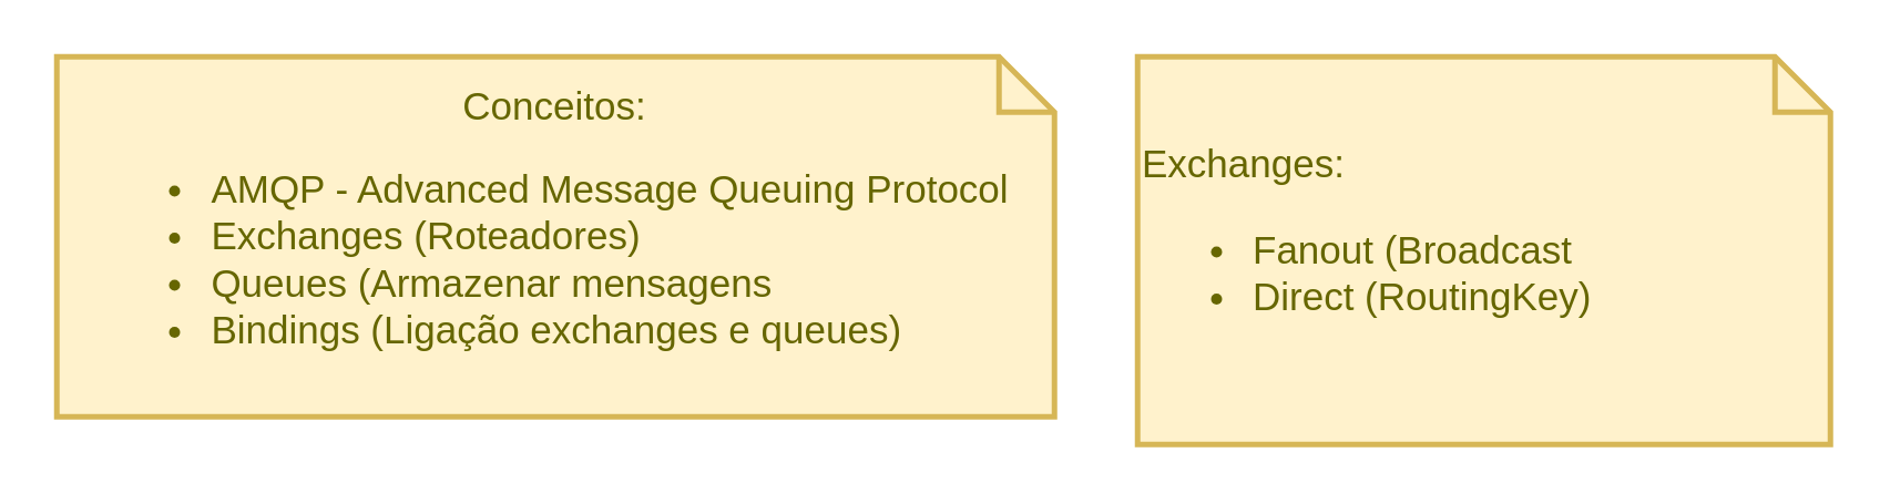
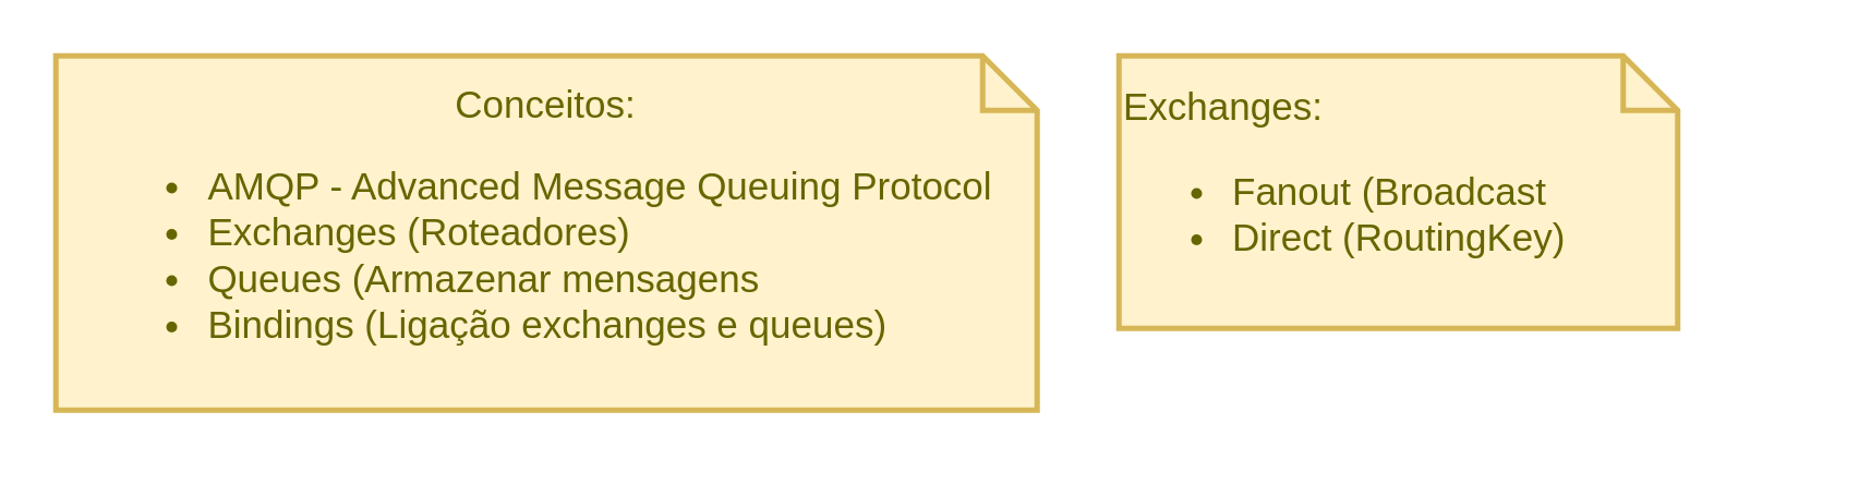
  <mxCell id="0" />
  <mxCell id="1" parent="0" />
  <mxCell id="2" value="Conceitos:&lt;br&gt;&lt;ul&gt;&lt;li style=&quot;text-align: left;&quot;&gt;AMQP - Advanced Message Queuing Protocol&lt;/li&gt;&lt;li style=&quot;text-align: left;&quot;&gt;Exchanges (Roteadores)&lt;/li&gt;&lt;li style=&quot;text-align: left;&quot;&gt;Queues (Armazenar mensagens&lt;/li&gt;&lt;li style=&quot;text-align: left;&quot;&gt;Bindings (Ligação exchanges e queues)&lt;/li&gt;&lt;/ul&gt;" style="shape=note;strokeWidth=2;fontSize=14;size=20;whiteSpace=wrap;html=1;fillColor=#fff2cc;strokeColor=#d6b656;fontColor=#666600;" parent="1" vertex="1"><mxGeometry x="20" y="20" width="360" height="130" as="geometry" /></mxCell>
- <mxCell id="3" value="Exchanges:&lt;br&gt;&lt;ul&gt;&lt;li&gt;Fanout (Broadcast&lt;/li&gt;&lt;li&gt;Direct (RoutingKey)&lt;/li&gt;&lt;/ul&gt;" style="shape=note;strokeWidth=2;fontSize=14;size=20;whiteSpace=wrap;html=1;fillColor=#fff2cc;strokeColor=#d6b656;fontColor=#666600;align=left;" parent="1" vertex="1"><mxGeometry x="410" y="20" width="250" height="140" as="geometry" /></mxCell>
+ <mxCell id="3" value="Exchanges:&lt;br&gt;&lt;ul&gt;&lt;li&gt;Fanout (Broadcast&lt;/li&gt;&lt;li&gt;Direct (RoutingKey)&lt;/li&gt;&lt;/ul&gt;" style="shape=note;strokeWidth=2;fontSize=14;size=20;whiteSpace=wrap;html=1;fillColor=#fff2cc;strokeColor=#d6b656;fontColor=#666600;align=left;" parent="1" vertex="1"><mxGeometry x="410" y="20" width="205" height="100" as="geometry" /></mxCell>
